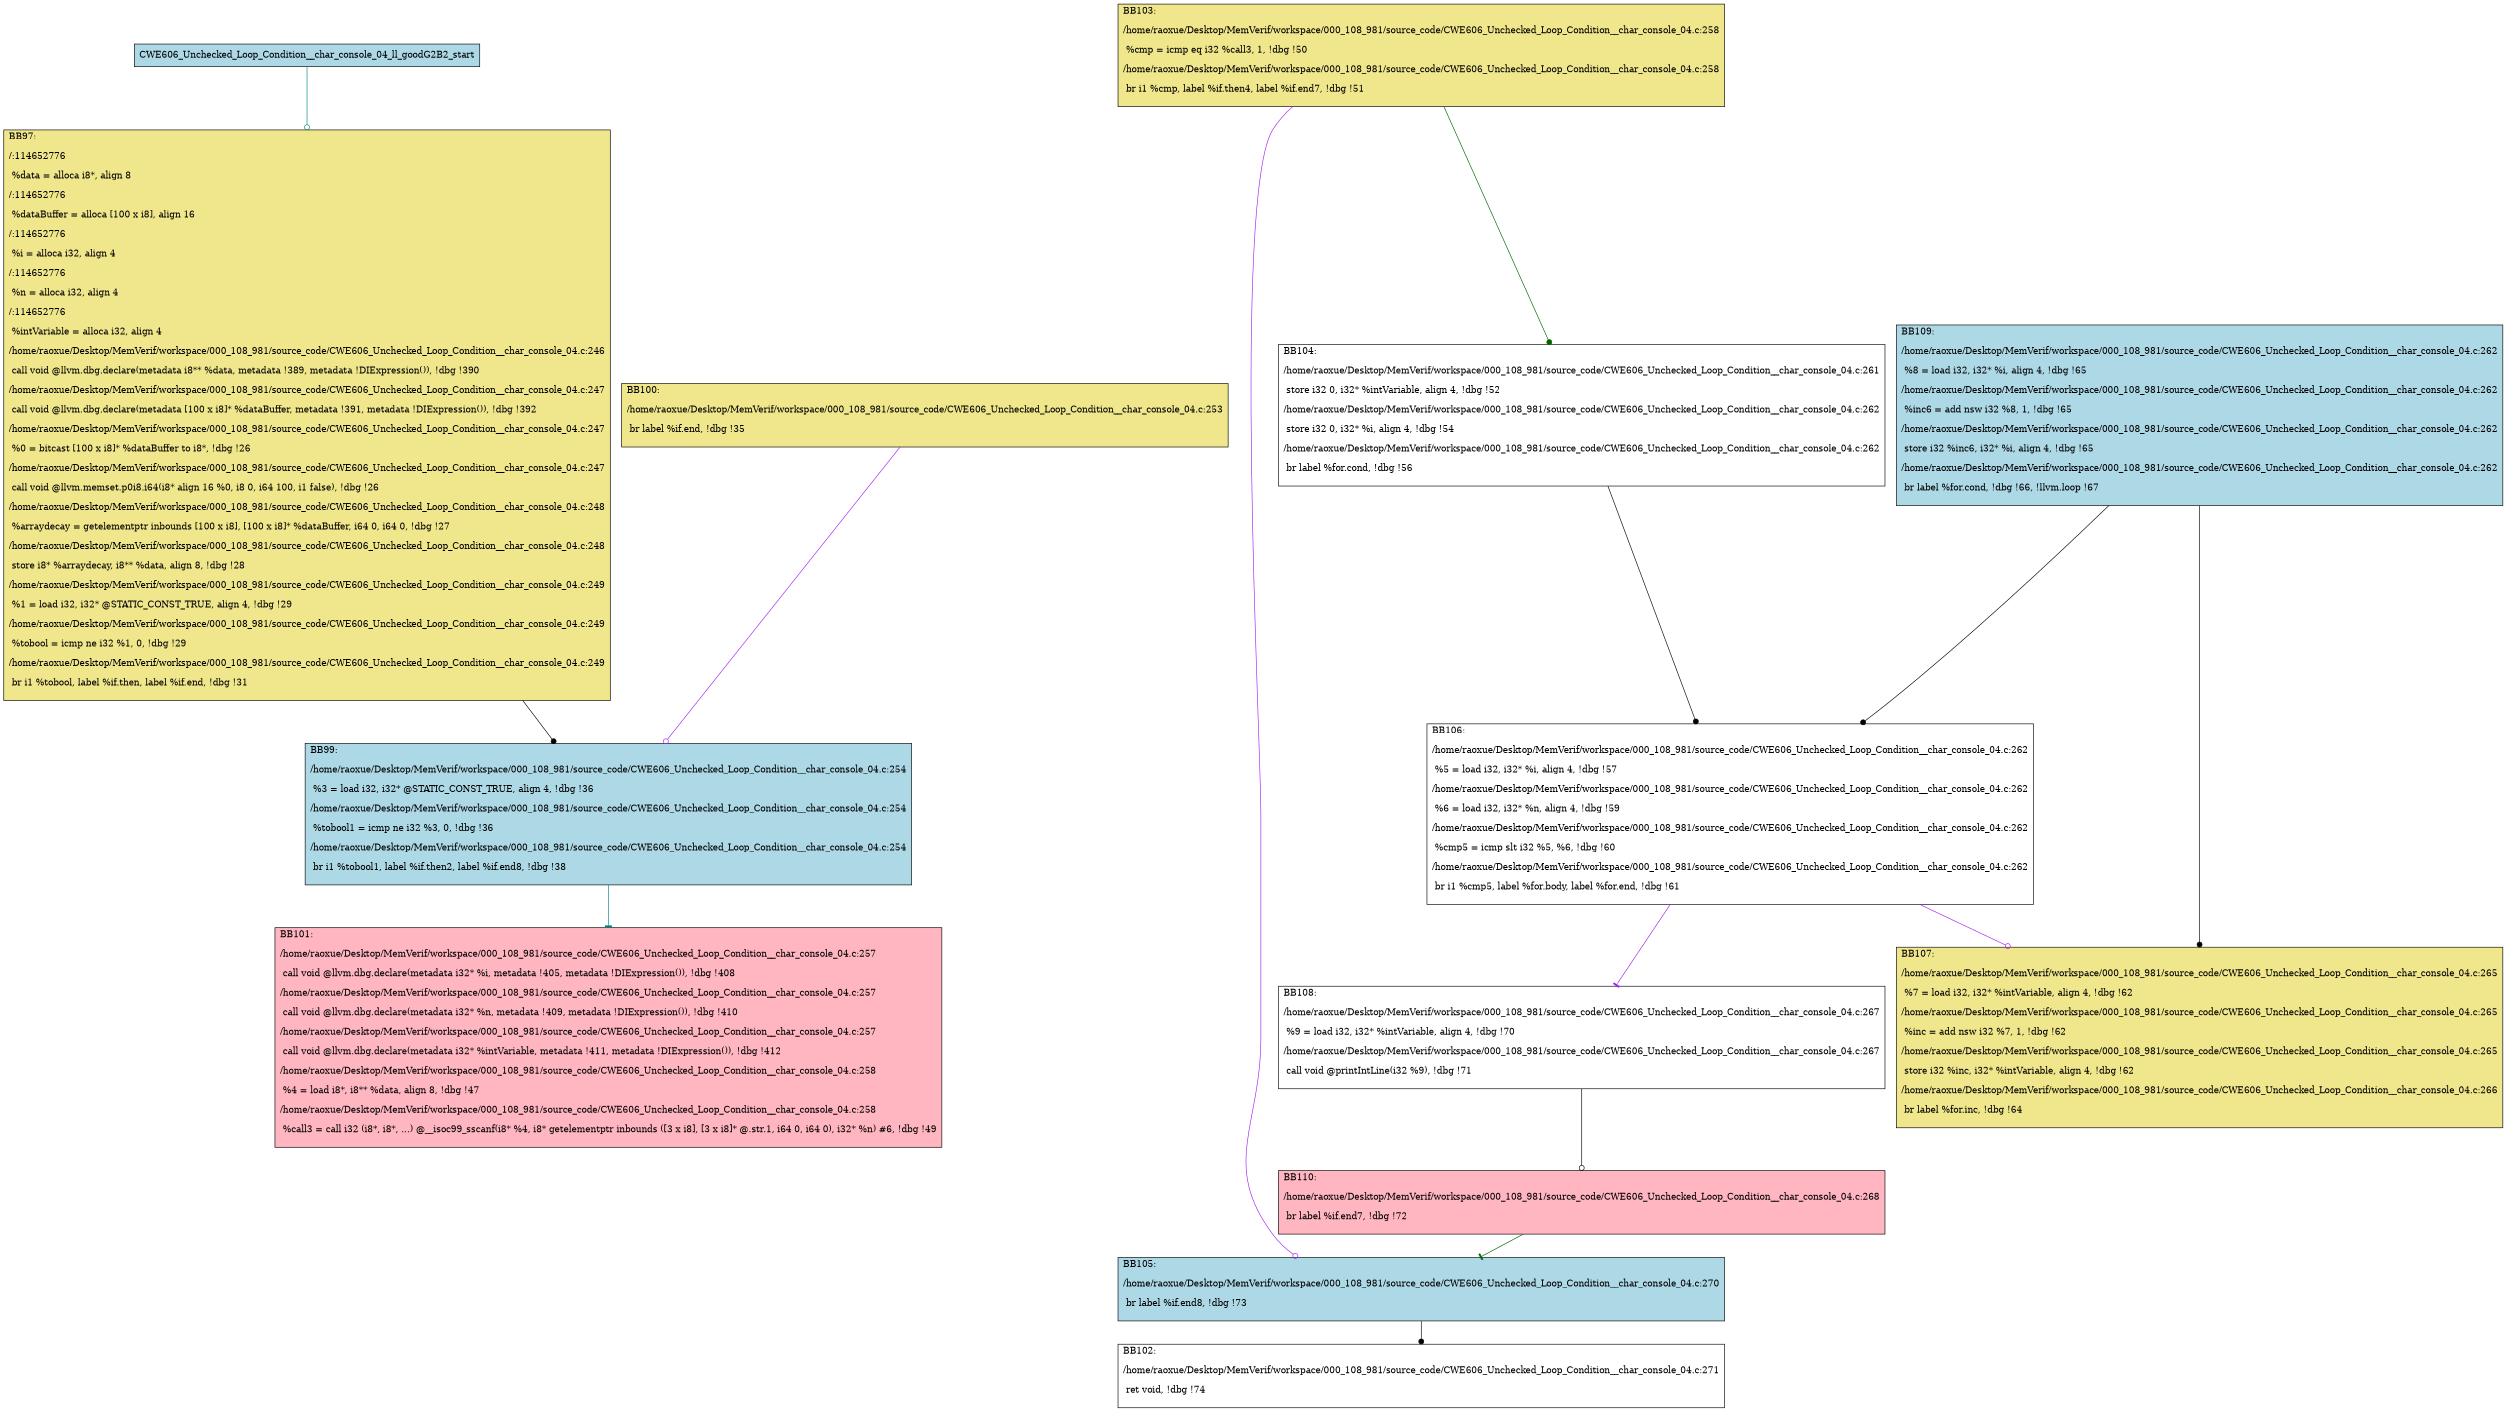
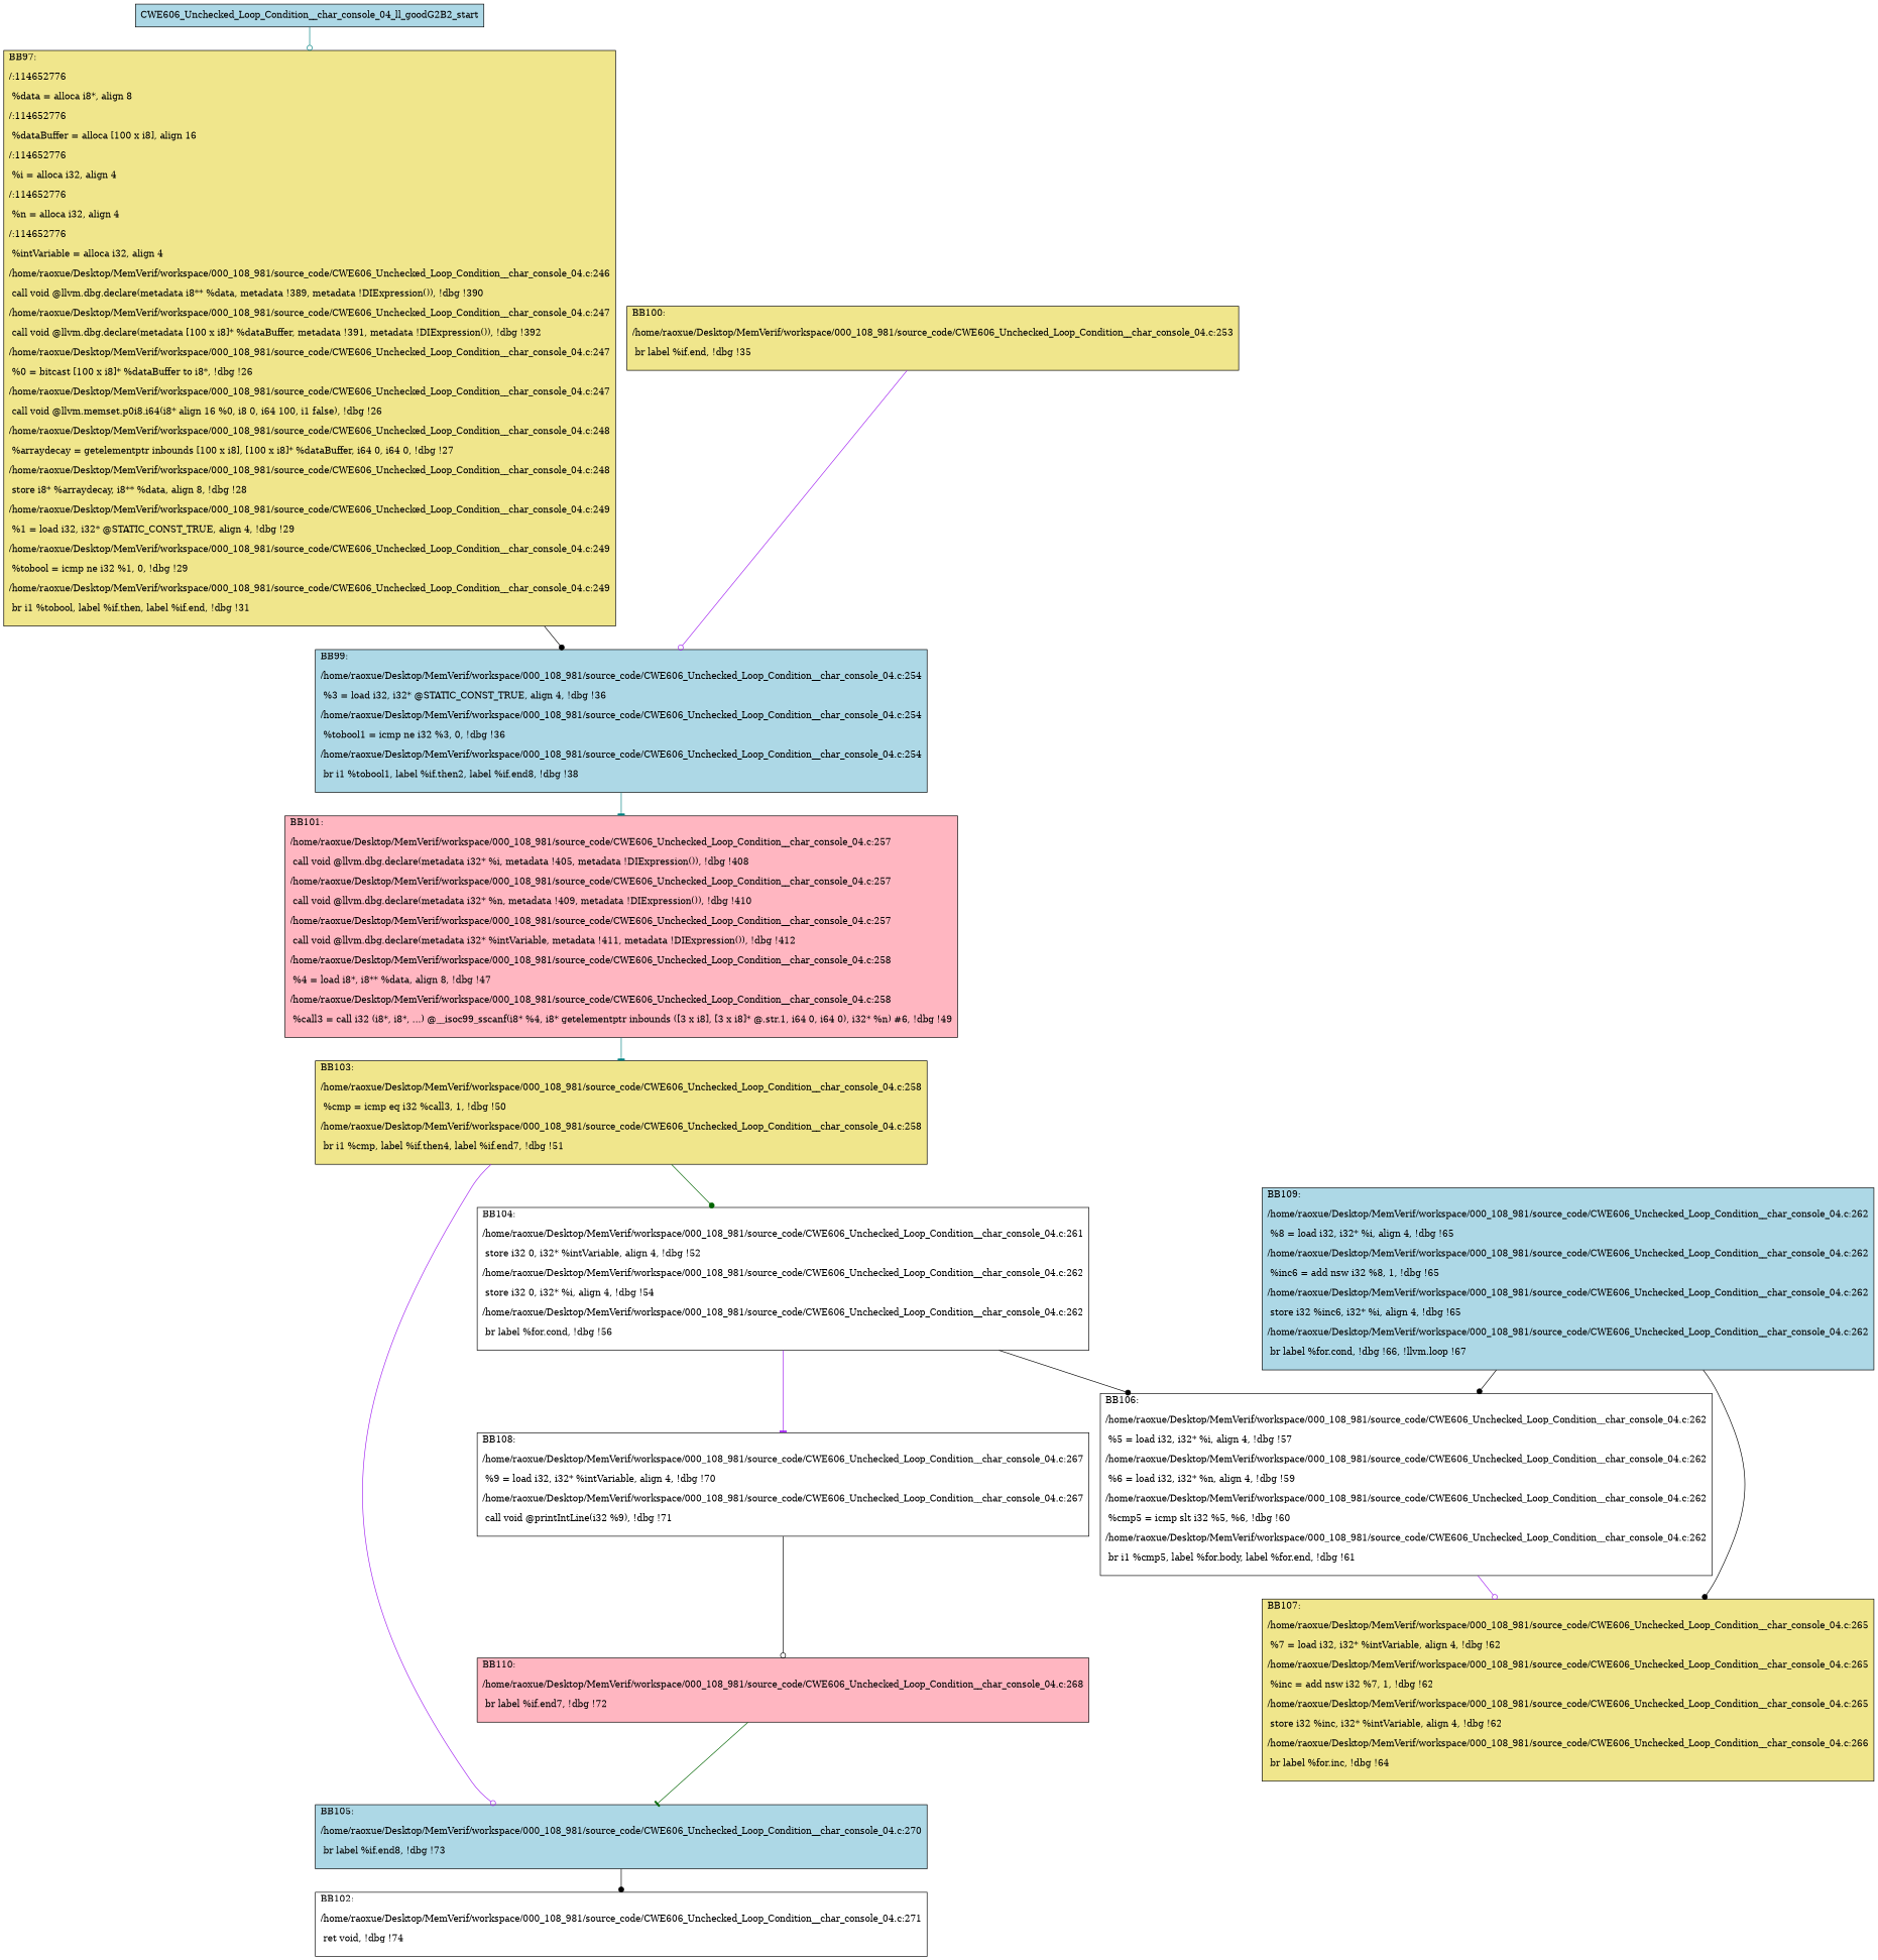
  digraph {
    node [fillcolor=lightblue shape=record style=filled]
    edge [arrowhead=dot color=black]
    n1 [label="{CWE606_Unchecked_Loop_Condition__char_console_04_ll_goodG2B2_start}"]
    n2 [fillcolor=khaki label="{BB97:\l\l/:114652776\l\n  %data = alloca i8*, align 8\l\n/:114652776\l\n  %dataBuffer = alloca [100 x i8], align 16\l\n/:114652776\l\n  %i = alloca i32, align 4\l\n/:114652776\l\n  %n = alloca i32, align 4\l\n/:114652776\l\n  %intVariable = alloca i32, align 4\l\n/home/raoxue/Desktop/MemVerif/workspace/000_108_981/source_code/CWE606_Unchecked_Loop_Condition__char_console_04.c:246\l\n  call void @llvm.dbg.declare(metadata i8** %data, metadata !389, metadata !DIExpression()), !dbg !390\l\n/home/raoxue/Desktop/MemVerif/workspace/000_108_981/source_code/CWE606_Unchecked_Loop_Condition__char_console_04.c:247\l\n  call void @llvm.dbg.declare(metadata [100 x i8]* %dataBuffer, metadata !391, metadata !DIExpression()), !dbg !392\l\n/home/raoxue/Desktop/MemVerif/workspace/000_108_981/source_code/CWE606_Unchecked_Loop_Condition__char_console_04.c:247\l\n  %0 = bitcast [100 x i8]* %dataBuffer to i8*, !dbg !26\l\n/home/raoxue/Desktop/MemVerif/workspace/000_108_981/source_code/CWE606_Unchecked_Loop_Condition__char_console_04.c:247\l\n  call void @llvm.memset.p0i8.i64(i8* align 16 %0, i8 0, i64 100, i1 false), !dbg !26\l\n/home/raoxue/Desktop/MemVerif/workspace/000_108_981/source_code/CWE606_Unchecked_Loop_Condition__char_console_04.c:248\l\n  %arraydecay = getelementptr inbounds [100 x i8], [100 x i8]* %dataBuffer, i64 0, i64 0, !dbg !27\l\n/home/raoxue/Desktop/MemVerif/workspace/000_108_981/source_code/CWE606_Unchecked_Loop_Condition__char_console_04.c:248\l\n  store i8* %arraydecay, i8** %data, align 8, !dbg !28\l\n/home/raoxue/Desktop/MemVerif/workspace/000_108_981/source_code/CWE606_Unchecked_Loop_Condition__char_console_04.c:249\l\n  %1 = load i32, i32* @STATIC_CONST_TRUE, align 4, !dbg !29\l\n/home/raoxue/Desktop/MemVerif/workspace/000_108_981/source_code/CWE606_Unchecked_Loop_Condition__char_console_04.c:249\l\n  %tobool = icmp ne i32 %1, 0, !dbg !29\l\n/home/raoxue/Desktop/MemVerif/workspace/000_108_981/source_code/CWE606_Unchecked_Loop_Condition__char_console_04.c:249\l\n  br i1 %tobool, label %if.then, label %if.end, !dbg !31\l\n}"]
    n3 [label="{BB99:\l\l/home/raoxue/Desktop/MemVerif/workspace/000_108_981/source_code/CWE606_Unchecked_Loop_Condition__char_console_04.c:254\l\n  %3 = load i32, i32* @STATIC_CONST_TRUE, align 4, !dbg !36\l\n/home/raoxue/Desktop/MemVerif/workspace/000_108_981/source_code/CWE606_Unchecked_Loop_Condition__char_console_04.c:254\l\n  %tobool1 = icmp ne i32 %3, 0, !dbg !36\l\n/home/raoxue/Desktop/MemVerif/workspace/000_108_981/source_code/CWE606_Unchecked_Loop_Condition__char_console_04.c:254\l\n  br i1 %tobool1, label %if.then2, label %if.end8, !dbg !38\l\n}"]
    n4 [fillcolor=lightpink label="{BB101:\l\l/home/raoxue/Desktop/MemVerif/workspace/000_108_981/source_code/CWE606_Unchecked_Loop_Condition__char_console_04.c:257\l\n  call void @llvm.dbg.declare(metadata i32* %i, metadata !405, metadata !DIExpression()), !dbg !408\l\n/home/raoxue/Desktop/MemVerif/workspace/000_108_981/source_code/CWE606_Unchecked_Loop_Condition__char_console_04.c:257\l\n  call void @llvm.dbg.declare(metadata i32* %n, metadata !409, metadata !DIExpression()), !dbg !410\l\n/home/raoxue/Desktop/MemVerif/workspace/000_108_981/source_code/CWE606_Unchecked_Loop_Condition__char_console_04.c:257\l\n  call void @llvm.dbg.declare(metadata i32* %intVariable, metadata !411, metadata !DIExpression()), !dbg !412\l\n/home/raoxue/Desktop/MemVerif/workspace/000_108_981/source_code/CWE606_Unchecked_Loop_Condition__char_console_04.c:258\l\n  %4 = load i8*, i8** %data, align 8, !dbg !47\l\n/home/raoxue/Desktop/MemVerif/workspace/000_108_981/source_code/CWE606_Unchecked_Loop_Condition__char_console_04.c:258\l\n  %call3 = call i32 (i8*, i8*, ...) @__isoc99_sscanf(i8* %4, i8* getelementptr inbounds ([3 x i8], [3 x i8]* @.str.1, i64 0, i64 0), i32* %n) #6, !dbg !49\l\n}"]
    n5 [fillcolor=khaki label="{BB100:\l\l/home/raoxue/Desktop/MemVerif/workspace/000_108_981/source_code/CWE606_Unchecked_Loop_Condition__char_console_04.c:253\l\n  br label %if.end, !dbg !35\l\n}"]
    n6 [fillcolor=khaki label="{BB103:\l\l/home/raoxue/Desktop/MemVerif/workspace/000_108_981/source_code/CWE606_Unchecked_Loop_Condition__char_console_04.c:258\l\n  %cmp = icmp eq i32 %call3, 1, !dbg !50\l\n/home/raoxue/Desktop/MemVerif/workspace/000_108_981/source_code/CWE606_Unchecked_Loop_Condition__char_console_04.c:258\l\n  br i1 %cmp, label %if.then4, label %if.end7, !dbg !51\l\n}"]
    n7 [fillcolor=white label="{BB102:\l\l/home/raoxue/Desktop/MemVerif/workspace/000_108_981/source_code/CWE606_Unchecked_Loop_Condition__char_console_04.c:271\l\n  ret void, !dbg !74\l\n}"]
    n8 [fillcolor=white label="{BB104:\l\l/home/raoxue/Desktop/MemVerif/workspace/000_108_981/source_code/CWE606_Unchecked_Loop_Condition__char_console_04.c:261\l\n  store i32 0, i32* %intVariable, align 4, !dbg !52\l\n/home/raoxue/Desktop/MemVerif/workspace/000_108_981/source_code/CWE606_Unchecked_Loop_Condition__char_console_04.c:262\l\n  store i32 0, i32* %i, align 4, !dbg !54\l\n/home/raoxue/Desktop/MemVerif/workspace/000_108_981/source_code/CWE606_Unchecked_Loop_Condition__char_console_04.c:262\l\n  br label %for.cond, !dbg !56\l\n}"]
    n9 [label="{BB105:\l\l/home/raoxue/Desktop/MemVerif/workspace/000_108_981/source_code/CWE606_Unchecked_Loop_Condition__char_console_04.c:270\l\n  br label %if.end8, !dbg !73\l\n}"]
    n10 [fillcolor=white label="{BB106:\l\l/home/raoxue/Desktop/MemVerif/workspace/000_108_981/source_code/CWE606_Unchecked_Loop_Condition__char_console_04.c:262\l\n  %5 = load i32, i32* %i, align 4, !dbg !57\l\n/home/raoxue/Desktop/MemVerif/workspace/000_108_981/source_code/CWE606_Unchecked_Loop_Condition__char_console_04.c:262\l\n  %6 = load i32, i32* %n, align 4, !dbg !59\l\n/home/raoxue/Desktop/MemVerif/workspace/000_108_981/source_code/CWE606_Unchecked_Loop_Condition__char_console_04.c:262\l\n  %cmp5 = icmp slt i32 %5, %6, !dbg !60\l\n/home/raoxue/Desktop/MemVerif/workspace/000_108_981/source_code/CWE606_Unchecked_Loop_Condition__char_console_04.c:262\l\n  br i1 %cmp5, label %for.body, label %for.end, !dbg !61\l\n}"]
    n11 [fillcolor=khaki label="{BB107:\l\l/home/raoxue/Desktop/MemVerif/workspace/000_108_981/source_code/CWE606_Unchecked_Loop_Condition__char_console_04.c:265\l\n  %7 = load i32, i32* %intVariable, align 4, !dbg !62\l\n/home/raoxue/Desktop/MemVerif/workspace/000_108_981/source_code/CWE606_Unchecked_Loop_Condition__char_console_04.c:265\l\n  %inc = add nsw i32 %7, 1, !dbg !62\l\n/home/raoxue/Desktop/MemVerif/workspace/000_108_981/source_code/CWE606_Unchecked_Loop_Condition__char_console_04.c:265\l\n  store i32 %inc, i32* %intVariable, align 4, !dbg !62\l\n/home/raoxue/Desktop/MemVerif/workspace/000_108_981/source_code/CWE606_Unchecked_Loop_Condition__char_console_04.c:266\l\n  br label %for.inc, !dbg !64\l\n}"]
    n12 [fillcolor=white label="{BB108:\l\l/home/raoxue/Desktop/MemVerif/workspace/000_108_981/source_code/CWE606_Unchecked_Loop_Condition__char_console_04.c:267\l\n  %9 = load i32, i32* %intVariable, align 4, !dbg !70\l\n/home/raoxue/Desktop/MemVerif/workspace/000_108_981/source_code/CWE606_Unchecked_Loop_Condition__char_console_04.c:267\l\n  call void @printIntLine(i32 %9), !dbg !71\l\n}"]
    n13 [fillcolor=lightpink label="{BB110:\l\l/home/raoxue/Desktop/MemVerif/workspace/000_108_981/source_code/CWE606_Unchecked_Loop_Condition__char_console_04.c:268\l\n  br label %if.end7, !dbg !72\l\n}"]
    n14 [label="{BB109:\l\l/home/raoxue/Desktop/MemVerif/workspace/000_108_981/source_code/CWE606_Unchecked_Loop_Condition__char_console_04.c:262\l\n  %8 = load i32, i32* %i, align 4, !dbg !65\l\n/home/raoxue/Desktop/MemVerif/workspace/000_108_981/source_code/CWE606_Unchecked_Loop_Condition__char_console_04.c:262\l\n  %inc6 = add nsw i32 %8, 1, !dbg !65\l\n/home/raoxue/Desktop/MemVerif/workspace/000_108_981/source_code/CWE606_Unchecked_Loop_Condition__char_console_04.c:262\l\n  store i32 %inc6, i32* %i, align 4, !dbg !65\l\n/home/raoxue/Desktop/MemVerif/workspace/000_108_981/source_code/CWE606_Unchecked_Loop_Condition__char_console_04.c:262\l\n  br label %for.cond, !dbg !66, !llvm.loop !67\l\n}"]
    n1 -> n2 [arrowhead=odot color=teal]
    n2 -> n3
    n3 -> n4 [arrowhead=tee color=teal]
+   n4 -> n6 [arrowhead=tee color=teal]
    n5 -> n3 [arrowhead=odot color=purple]
    n6 -> n8 [color=darkgreen]
    n6 -> n9 [arrowhead=odot color=purple]
    n8 -> n10
    n9 -> n7
    n10 -> n11 [arrowhead=odot color=purple]
-   n10 -> n12 [arrowhead=tee color=purple]
+   n8 -> n12 [arrowhead=tee color=purple]
    n12 -> n13 [arrowhead=odot]
    n13 -> n9 [arrowhead=tee color=darkgreen]
    n14 -> n10
    n14 -> n11
  }
